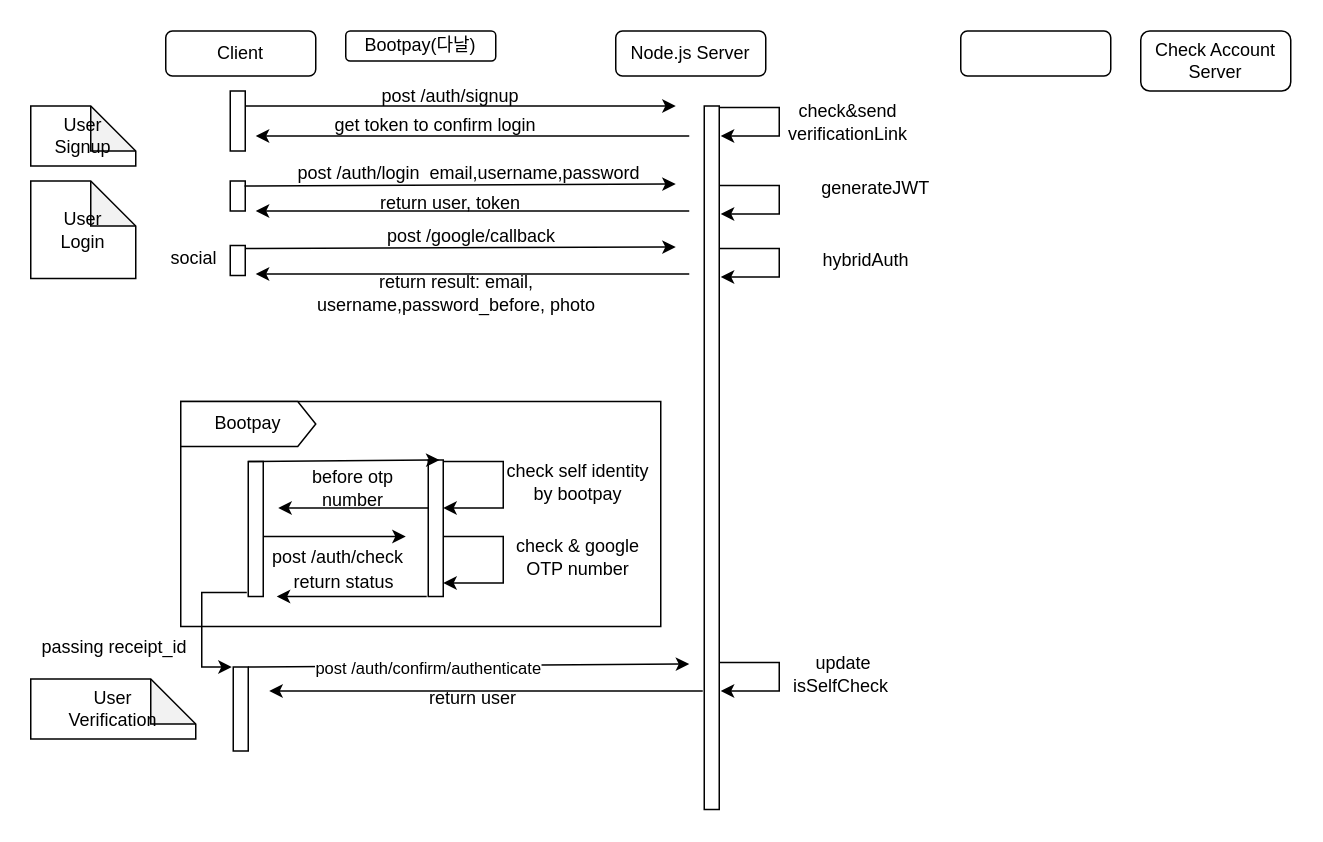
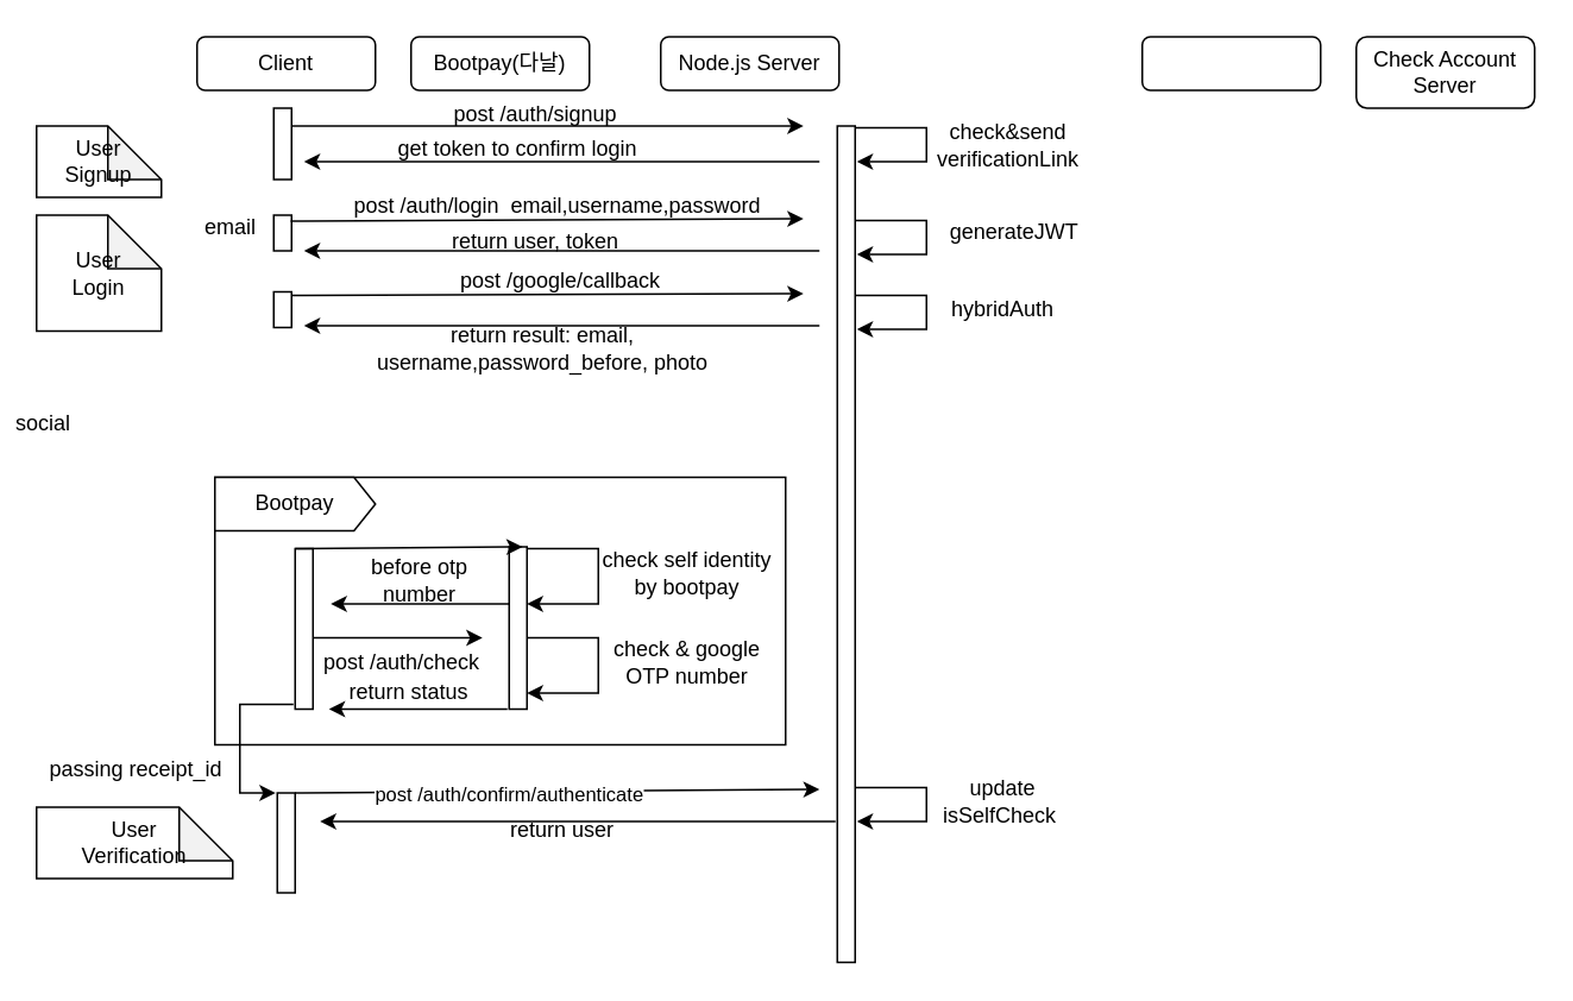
  <mxCell id="0" />
  <mxCell id="1" parent="0" />
  <mxCell id="2" value="Client" style="rounded=1;whiteSpace=wrap;html=1;" vertex="1" parent="1"><mxGeometry x="110" width="100" height="30" as="geometry" y="20" /></mxCell>
- <mxCell id="3" value="Bootpay(다날)" style="rounded=1;whiteSpace=wrap;html=1;" vertex="1" parent="1"><mxGeometry x="230" y="20" width="100" height="20" as="geometry" /></mxCell>
- <mxCell id="4" value="Node.js Server" style="rounded=1;whiteSpace=wrap;html=1;" vertex="1" parent="1"><mxGeometry x="410" width="100" height="30" as="geometry" y="20" /></mxCell>
+ <mxCell id="3" value="Bootpay(다날)" style="rounded=1;whiteSpace=wrap;html=1;" vertex="1" parent="1"><mxGeometry x="230" width="100" height="30" as="geometry" y="20" /></mxCell>
+ <mxCell id="4" value="Node.js Server" style="rounded=1;whiteSpace=wrap;html=1;" vertex="1" parent="1"><mxGeometry x="370" y="20" width="100" height="30" as="geometry" /></mxCell>
  <mxCell id="5" value="" style="rounded=1;whiteSpace=wrap;html=1;" vertex="1" parent="1"><mxGeometry x="640" width="100" height="30" as="geometry" y="20" /></mxCell>
  <mxCell id="6" value="Check Account&lt;br&gt;Server&lt;br&gt;" style="rounded=1;whiteSpace=wrap;html=1;" vertex="1" parent="1"><mxGeometry x="760" y="20" width="100" height="40" as="geometry" /></mxCell>
  <mxCell id="7" value="" style="rounded=0;whiteSpace=wrap;html=1;" vertex="1" parent="1"><mxGeometry x="120" y="267" width="320" height="150" as="geometry" /></mxCell>
  <mxCell id="8" value="Bootpay" style="shape=loopLimit;whiteSpace=wrap;html=1;direction=south;rounded=0;" vertex="1" parent="1"><mxGeometry x="120" y="267" width="90" height="30" as="geometry" /></mxCell>
  <mxCell id="9" value="" style="rounded=0;whiteSpace=wrap;html=1;" vertex="1" parent="1"><mxGeometry x="165" y="307" width="10" height="90" as="geometry" /></mxCell>
  <mxCell id="10" value="" style="rounded=0;whiteSpace=wrap;html=1;" vertex="1" parent="1"><mxGeometry x="285" y="306" width="10" height="91" as="geometry" /></mxCell>
  <mxCell id="11" value="" style="endArrow=classic;html=1;rounded=0;entryX=0.75;entryY=0;entryDx=0;entryDy=0;" edge="1" parent="1" target="10"><mxGeometry width="50" height="50" relative="1" as="geometry"><mxPoint x="165" y="307" as="sourcePoint" /><mxPoint x="225" y="307" as="targetPoint" /></mxGeometry></mxCell>
  <mxCell id="12" value="" style="endArrow=classic;html=1;rounded=0;edgeStyle=orthogonalEdgeStyle;" edge="1" parent="1"><mxGeometry width="50" height="50" relative="1" as="geometry"><mxPoint x="295" y="307" as="sourcePoint" /><mxPoint x="295" y="338" as="targetPoint" /><Array as="points"><mxPoint x="335" y="307" /><mxPoint x="335" y="338" /><mxPoint x="295" y="338" /></Array></mxGeometry></mxCell>
  <mxCell id="13" value="check self identity by bootpay" style="text;strokeColor=none;align=center;fillColor=none;html=1;verticalAlign=middle;whiteSpace=wrap;rounded=0;" vertex="1" parent="1"><mxGeometry x="330" y="306" width="110" height="30" as="geometry" /></mxCell>
  <mxCell id="14" value="" style="endArrow=classic;html=1;rounded=0;" edge="1" parent="1"><mxGeometry width="50" height="50" relative="1" as="geometry"><mxPoint x="285" y="338" as="sourcePoint" /><mxPoint x="185" y="338" as="targetPoint" /></mxGeometry></mxCell>
  <mxCell id="15" value="before otp number" style="text;strokeColor=none;align=center;fillColor=none;html=1;verticalAlign=middle;whiteSpace=wrap;rounded=0;" vertex="1" parent="1"><mxGeometry x="185" y="310" width="100" height="30" as="geometry" /></mxCell>
  <mxCell id="16" value="" style="endArrow=classic;html=1;rounded=0;" edge="1" parent="1"><mxGeometry width="50" height="50" relative="1" as="geometry"><mxPoint x="175" y="357" as="sourcePoint" /><mxPoint x="270" y="357" as="targetPoint" /></mxGeometry></mxCell>
  <mxCell id="17" value="post /auth/check" style="text;strokeColor=none;align=center;fillColor=none;html=1;verticalAlign=middle;whiteSpace=wrap;rounded=0;" vertex="1" parent="1"><mxGeometry x="175" y="356" width="100" height="30" as="geometry" /></mxCell>
  <mxCell id="18" value="" style="endArrow=classic;html=1;rounded=0;edgeStyle=orthogonalEdgeStyle;" edge="1" parent="1"><mxGeometry width="50" height="50" relative="1" as="geometry"><mxPoint x="295" y="357" as="sourcePoint" /><mxPoint x="295" y="388" as="targetPoint" /><Array as="points"><mxPoint x="335" y="357" /><mxPoint x="335" y="388" /><mxPoint x="295" y="388" /></Array></mxGeometry></mxCell>
  <mxCell id="19" value="check &amp;amp; google OTP number" style="text;strokeColor=none;align=center;fillColor=none;html=1;verticalAlign=middle;whiteSpace=wrap;rounded=0;" vertex="1" parent="1"><mxGeometry x="330" y="356" width="110" height="30" as="geometry" /></mxCell>
  <mxCell id="20" value="return status" style="text;strokeColor=none;align=center;fillColor=none;html=1;verticalAlign=middle;whiteSpace=wrap;rounded=0;" vertex="1" parent="1"><mxGeometry x="179" y="373" width="100" height="30" as="geometry" /></mxCell>
  <mxCell id="21" value="" style="endArrow=classic;html=1;rounded=0;" edge="1" parent="1"><mxGeometry width="50" height="50" relative="1" as="geometry"><mxPoint x="284" y="397" as="sourcePoint" /><mxPoint x="184" y="397" as="targetPoint" /></mxGeometry></mxCell>
  <mxCell id="22" value="User&lt;br&gt;Verification" style="shape=note;whiteSpace=wrap;html=1;backgroundOutline=1;darkOpacity=0.05;" vertex="1" parent="1"><mxGeometry x="20" y="452" width="110" height="40" as="geometry" /></mxCell>
  <mxCell id="23" value="" style="rounded=0;whiteSpace=wrap;html=1;" vertex="1" parent="1"><mxGeometry x="155" y="444" width="10" height="56" as="geometry" /></mxCell>
  <mxCell id="24" value="" style="rounded=0;whiteSpace=wrap;html=1;" vertex="1" parent="1"><mxGeometry x="469" y="70" width="10" height="469" as="geometry" /></mxCell>
  <mxCell id="25" value="" style="endArrow=classic;html=1;rounded=0;edgeStyle=orthogonalEdgeStyle;exitX=-0.096;exitY=0.97;exitDx=0;exitDy=0;exitPerimeter=0;" edge="1" parent="1" source="9"><mxGeometry width="50" height="50" relative="1" as="geometry"><mxPoint x="160" y="394" as="sourcePoint" /><mxPoint x="154" y="444" as="targetPoint" /><Array as="points"><mxPoint x="134" y="394" /><mxPoint x="134" y="444" /></Array></mxGeometry></mxCell>
  <mxCell id="26" value="passing receipt_id" style="text;strokeColor=none;align=center;fillColor=none;html=1;verticalAlign=middle;whiteSpace=wrap;rounded=0;" vertex="1" parent="1"><mxGeometry x="20" y="417" width="112" height="27" as="geometry" /></mxCell>
  <mxCell id="27" value="" style="endArrow=classic;html=1;rounded=0;entryX=0;entryY=0.5;entryDx=0;entryDy=0;" edge="1" parent="1"><mxGeometry width="50" height="50" relative="1" as="geometry"><mxPoint x="165" y="444" as="sourcePoint" /><mxPoint x="459" y="442" as="targetPoint" /></mxGeometry></mxCell>
  <mxCell id="28" value="post /auth/confirm/authenticate" style="edgeLabel;html=1;align=center;verticalAlign=middle;resizable=0;points=[];" vertex="1" connectable="0" parent="27"><mxGeometry x="-0.189" y="-1" relative="1" as="geometry"><mxPoint as="offset" /></mxGeometry></mxCell>
  <mxCell id="29" value="" style="rounded=0;whiteSpace=wrap;html=1;" vertex="1" parent="1"><mxGeometry x="153" y="60" width="10" height="40" as="geometry" /></mxCell>
  <mxCell id="30" value="User&lt;br&gt;Signup" style="shape=note;whiteSpace=wrap;html=1;backgroundOutline=1;darkOpacity=0.05;" vertex="1" parent="1"><mxGeometry x="20" y="70" width="70" height="40" as="geometry" /></mxCell>
  <mxCell id="31" value="" style="endArrow=classic;html=1;rounded=0;" edge="1" parent="1"><mxGeometry width="50" height="50" relative="1" as="geometry"><mxPoint x="163" y="70" as="sourcePoint" /><mxPoint x="450" y="70" as="targetPoint" /></mxGeometry></mxCell>
  <mxCell id="32" value="post /auth/signup" style="text;strokeColor=none;align=center;fillColor=none;html=1;verticalAlign=middle;whiteSpace=wrap;rounded=0;" vertex="1" parent="1"><mxGeometry x="250" y="60" width="100" height="8" as="geometry" /></mxCell>
  <mxCell id="33" value="" style="endArrow=classic;html=1;rounded=0;edgeStyle=orthogonalEdgeStyle;" edge="1" parent="1"><mxGeometry width="50" height="50" relative="1" as="geometry"><mxPoint x="479" y="71" as="sourcePoint" /><mxPoint x="480" y="90" as="targetPoint" /><Array as="points"><mxPoint x="519" y="71" /><mxPoint x="519" y="90" /></Array></mxGeometry></mxCell>
  <mxCell id="34" value="check&amp;amp;send verificationLink" style="text;strokeColor=none;align=center;fillColor=none;html=1;verticalAlign=middle;whiteSpace=wrap;rounded=0;" vertex="1" parent="1"><mxGeometry x="510" y="68" width="110" height="25" as="geometry" /></mxCell>
  <mxCell id="35" value="" style="endArrow=classic;html=1;rounded=0;exitX=-0.236;exitY=0.102;exitDx=0;exitDy=0;exitPerimeter=0;" edge="1" parent="1"><mxGeometry width="50" height="50" relative="1" as="geometry"><mxPoint x="459" y="89.968" as="sourcePoint" /><mxPoint x="170" y="90" as="targetPoint" /></mxGeometry></mxCell>
  <mxCell id="36" value="get token to confirm login" style="text;strokeColor=none;align=center;fillColor=none;html=1;verticalAlign=middle;whiteSpace=wrap;rounded=0;" vertex="1" parent="1"><mxGeometry x="210" y="78" width="160" height="10" as="geometry" /></mxCell>
  <mxCell id="37" value="User&lt;br&gt;Login" style="shape=note;whiteSpace=wrap;html=1;backgroundOutline=1;darkOpacity=0.05;" vertex="1" parent="1"><mxGeometry x="20" y="120" width="70" height="65" as="geometry" /></mxCell>
  <mxCell id="38" value="" style="rounded=0;whiteSpace=wrap;html=1;" vertex="1" parent="1"><mxGeometry x="153" y="120" width="10" height="20" as="geometry" /></mxCell>
  <mxCell id="39" value="" style="endArrow=classic;html=1;rounded=0;exitX=0.952;exitY=0.167;exitDx=0;exitDy=0;exitPerimeter=0;" edge="1" parent="1" source="38"><mxGeometry width="50" height="50" relative="1" as="geometry"><mxPoint x="170" y="122" as="sourcePoint" /><mxPoint x="450" y="122" as="targetPoint" /></mxGeometry></mxCell>
  <mxCell id="40" value="post /auth/login&amp;nbsp; email,username,password&amp;nbsp;" style="text;strokeColor=none;align=center;fillColor=none;html=1;verticalAlign=middle;whiteSpace=wrap;rounded=0;" vertex="1" parent="1"><mxGeometry x="159" y="110" width="310" height="10" as="geometry" /></mxCell>
  <mxCell id="41" value="" style="endArrow=classic;html=1;rounded=0;edgeStyle=orthogonalEdgeStyle;" edge="1" parent="1"><mxGeometry width="50" height="50" relative="1" as="geometry"><mxPoint x="479" y="123" as="sourcePoint" /><mxPoint x="480" y="142" as="targetPoint" /><Array as="points"><mxPoint x="519" y="123" /><mxPoint x="519" y="142" /></Array></mxGeometry></mxCell>
- <mxCell id="42" value="generateJWT" style="text;strokeColor=none;align=center;fillColor=none;html=1;verticalAlign=middle;whiteSpace=wrap;rounded=0;" vertex="1" parent="1"><mxGeometry x="540" y="118.5" width="87" height="13" as="geometry" /></mxCell>
+ <mxCell id="42" value="generateJWT" style="text;strokeColor=none;align=center;fillColor=none;html=1;verticalAlign=middle;whiteSpace=wrap;rounded=0;" vertex="1" parent="1"><mxGeometry x="525" y="123.5" width="87" height="13" as="geometry" /></mxCell>
  <mxCell id="43" value="" style="endArrow=classic;html=1;rounded=0;exitX=-0.236;exitY=0.102;exitDx=0;exitDy=0;exitPerimeter=0;" edge="1" parent="1"><mxGeometry width="50" height="50" relative="1" as="geometry"><mxPoint x="459" y="139.968" as="sourcePoint" /><mxPoint x="170" y="140" as="targetPoint" /></mxGeometry></mxCell>
  <mxCell id="44" value="return user, token" style="text;strokeColor=none;align=center;fillColor=none;html=1;verticalAlign=middle;whiteSpace=wrap;rounded=0;" vertex="1" parent="1"><mxGeometry x="220" y="130" width="160" height="10" as="geometry" /></mxCell>
  <mxCell id="45" value="" style="rounded=0;whiteSpace=wrap;html=1;" vertex="1" parent="1"><mxGeometry x="153" y="163" width="10" height="20" as="geometry" /></mxCell>
- <mxCell id="46" value="social" style="text;strokeColor=none;align=center;fillColor=none;html=1;verticalAlign=middle;whiteSpace=wrap;rounded=0;" vertex="1" parent="1"><mxGeometry x="110" y="161" width="38" height="22" as="geometry" /></mxCell>
+ <mxCell id="46" value="social" style="text;strokeColor=none;align=center;fillColor=none;html=1;verticalAlign=middle;whiteSpace=wrap;rounded=0;" vertex="1" parent="1"><mxGeometry x="5" y="226" width="38" height="22" as="geometry" /></mxCell>
+ <mxCell id="47" value="email&lt;br&gt;" style="text;strokeColor=none;align=center;fillColor=none;html=1;verticalAlign=middle;whiteSpace=wrap;rounded=0;" vertex="1" parent="1"><mxGeometry x="110" y="117" width="38" height="20" as="geometry" /></mxCell>
  <mxCell id="48" value="" style="endArrow=classic;html=1;rounded=0;exitX=0.952;exitY=0.167;exitDx=0;exitDy=0;exitPerimeter=0;" edge="1" parent="1"><mxGeometry width="50" height="50" relative="1" as="geometry"><mxPoint x="163" y="165" as="sourcePoint" /><mxPoint x="450" y="164" as="targetPoint" /></mxGeometry></mxCell>
  <mxCell id="49" value="post /google/callback" style="text;strokeColor=none;align=center;fillColor=none;html=1;verticalAlign=middle;whiteSpace=wrap;rounded=0;" vertex="1" parent="1"><mxGeometry x="159" y="152" width="310" height="10" as="geometry" /></mxCell>
  <mxCell id="50" value="" style="endArrow=classic;html=1;rounded=0;exitX=-0.236;exitY=0.102;exitDx=0;exitDy=0;exitPerimeter=0;" edge="1" parent="1"><mxGeometry width="50" height="50" relative="1" as="geometry"><mxPoint x="459" y="181.968" as="sourcePoint" /><mxPoint x="170" y="182" as="targetPoint" /></mxGeometry></mxCell>
  <mxCell id="51" value="return result: email, username,password_before, photo" style="text;strokeColor=none;align=center;fillColor=none;html=1;verticalAlign=middle;whiteSpace=wrap;rounded=0;" vertex="1" parent="1"><mxGeometry x="179" y="190" width="250" height="10" as="geometry" /></mxCell>
  <mxCell id="52" value="" style="endArrow=classic;html=1;rounded=0;edgeStyle=orthogonalEdgeStyle;" edge="1" parent="1"><mxGeometry width="50" height="50" relative="1" as="geometry"><mxPoint x="479" y="165" as="sourcePoint" /><mxPoint x="480" y="184" as="targetPoint" /><Array as="points"><mxPoint x="519" y="165" /><mxPoint x="519" y="184" /></Array></mxGeometry></mxCell>
- <mxCell id="53" value="hybridAuth" style="text;strokeColor=none;align=center;fillColor=none;html=1;verticalAlign=middle;whiteSpace=wrap;rounded=0;" vertex="1" parent="1"><mxGeometry x="543" y="167" width="68" height="12" as="geometry" /></mxCell>
+ <mxCell id="53" value="hybridAuth" style="text;strokeColor=none;align=center;fillColor=none;html=1;verticalAlign=middle;whiteSpace=wrap;rounded=0;" vertex="1" parent="1"><mxGeometry x="528" y="167" width="68" height="12" as="geometry" /></mxCell>
  <mxCell id="54" value="" style="endArrow=classic;html=1;rounded=0;edgeStyle=orthogonalEdgeStyle;" edge="1" parent="1"><mxGeometry width="50" height="50" relative="1" as="geometry"><mxPoint x="479" y="441" as="sourcePoint" /><mxPoint x="480" y="460" as="targetPoint" /><Array as="points"><mxPoint x="519" y="441" /><mxPoint x="519" y="460" /></Array></mxGeometry></mxCell>
  <mxCell id="55" value="update isSelfCheck&amp;nbsp;" style="text;strokeColor=none;align=center;fillColor=none;html=1;verticalAlign=middle;whiteSpace=wrap;rounded=0;" vertex="1" parent="1"><mxGeometry x="528" y="443" width="68" height="12" as="geometry" /></mxCell>
  <mxCell id="56" value="" style="endArrow=classic;html=1;rounded=0;exitX=-0.236;exitY=0.102;exitDx=0;exitDy=0;exitPerimeter=0;" edge="1" parent="1"><mxGeometry width="50" height="50" relative="1" as="geometry"><mxPoint x="468" y="459.998" as="sourcePoint" /><mxPoint x="179" y="460.03" as="targetPoint" /></mxGeometry></mxCell>
  <mxCell id="57" value="return user" style="text;strokeColor=none;align=center;fillColor=none;html=1;verticalAlign=middle;whiteSpace=wrap;rounded=0;" vertex="1" parent="1"><mxGeometry x="190" y="460" width="250" height="10" as="geometry" /></mxCell>
  <mxCell id="58" style="edgeStyle=orthogonalEdgeStyle;rounded=0;orthogonalLoop=1;jettySize=auto;html=1;exitX=0.5;exitY=1;exitDx=0;exitDy=0;" edge="1" parent="1" source="23" target="23"><mxGeometry relative="1" as="geometry" /></mxCell>
